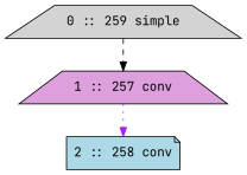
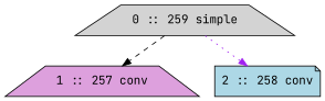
  digraph {
    fontname="JetBrains Mono"
    node [fontname="JetBrains Mono" shape=trapezium style=filled]
    edge [fontname="JetBrains Mono"]
    n1 [fillcolor=lightgrey label="0 :: 259 simple"]
    n2 [fillcolor=plum label="1 :: 257 conv"]
    n3 [fillcolor=lightblue label="2 :: 258 conv" shape=note]
    n1 -> n2 [color=black style=dashed]
-   n2 -> n3 [color=purple style=dotted]
+   n1 -> n3 [color=purple style=dotted]
  }
